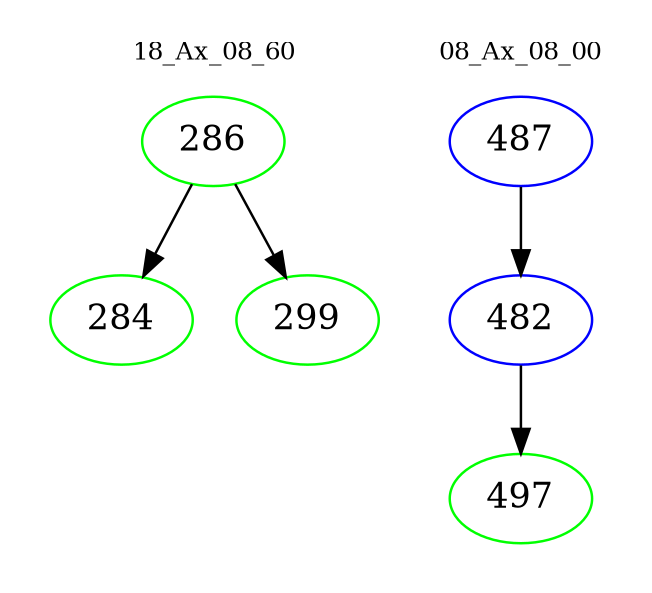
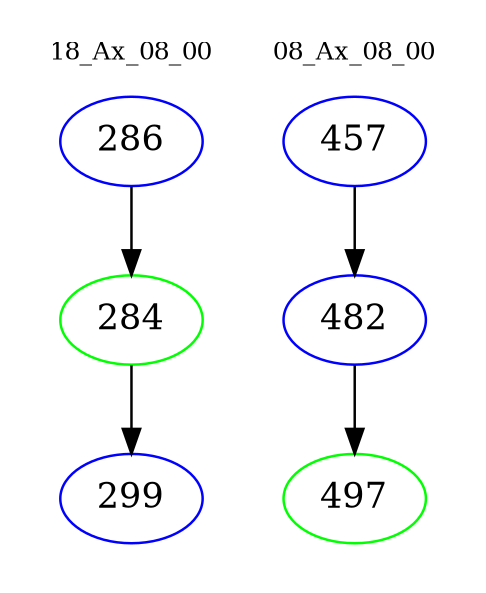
  digraph {
    node [color=blue]
    edge [color=black]
-   n1 [color=green label=286]
+   n1 [label=286]
    n2 [color=green label=284]
-   n3 [color=green label=299]
-   n4 [label=487]
+   n3 [label=299]
+   n4 [label=457]
    n5 [label=482]
    n6 [color=green label=497]
    subgraph cluster_1 {
      color=white
      fontsize=10
-     label="18_Ax_08_60"
+     label="18_Ax_08_00"
      n1
      n2
      n3
    }
    subgraph cluster_2 {
      color=white
      fontsize=10
      label="08_Ax_08_00"
      n4
      n5
      n6
    }
    n1 -> n2
-   n1 -> n3
+   n2 -> n3
    n4 -> n5
    n5 -> n6
  }
